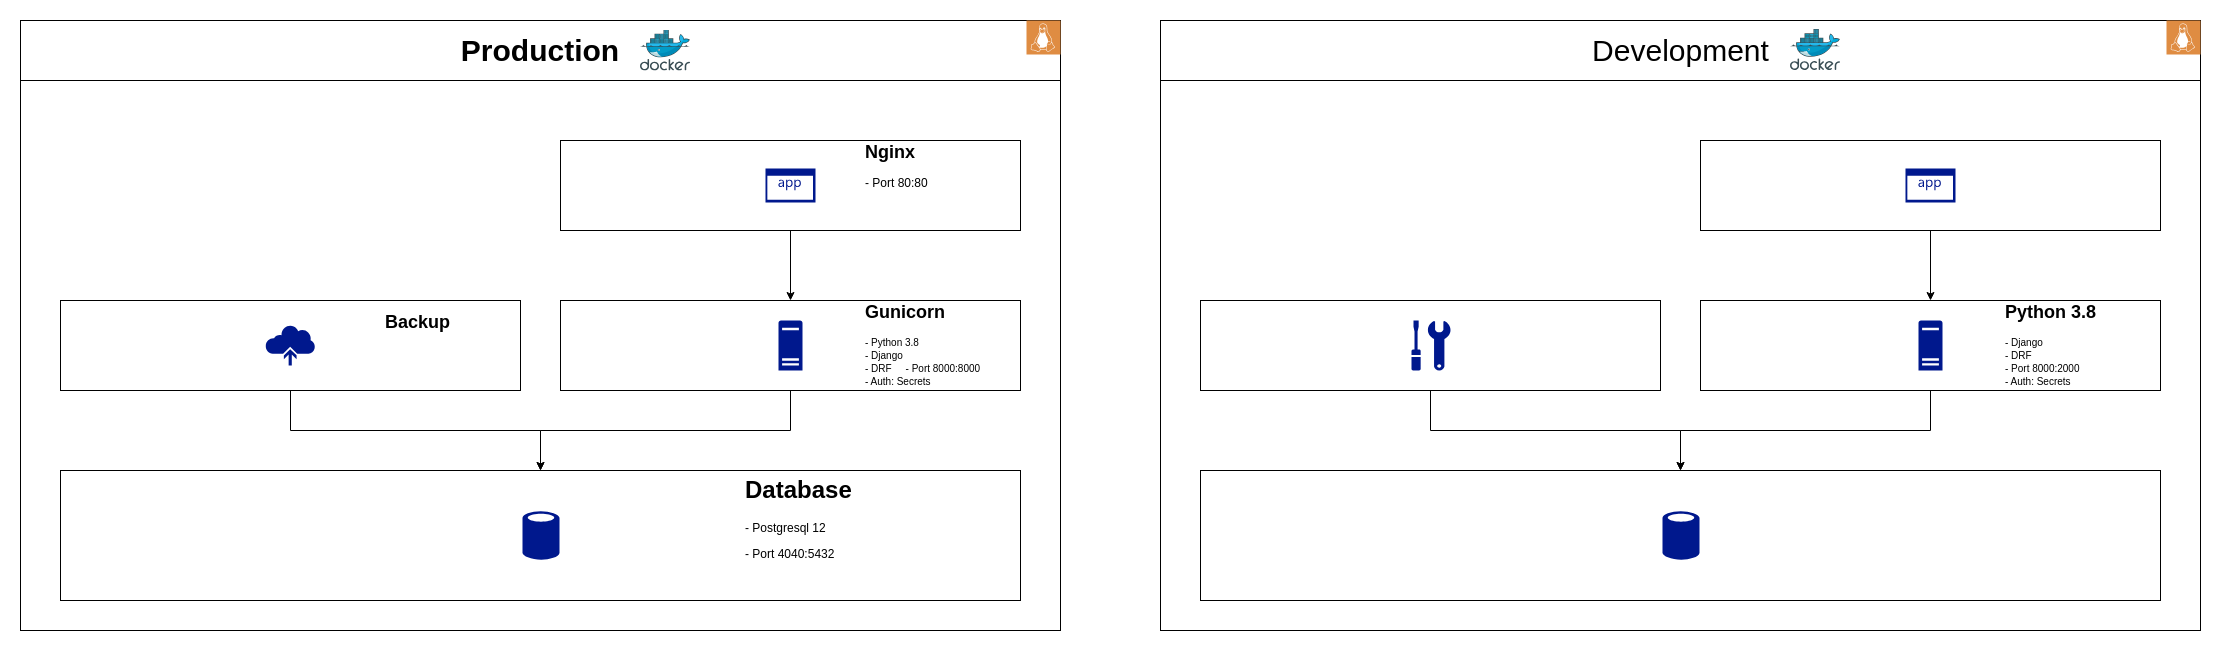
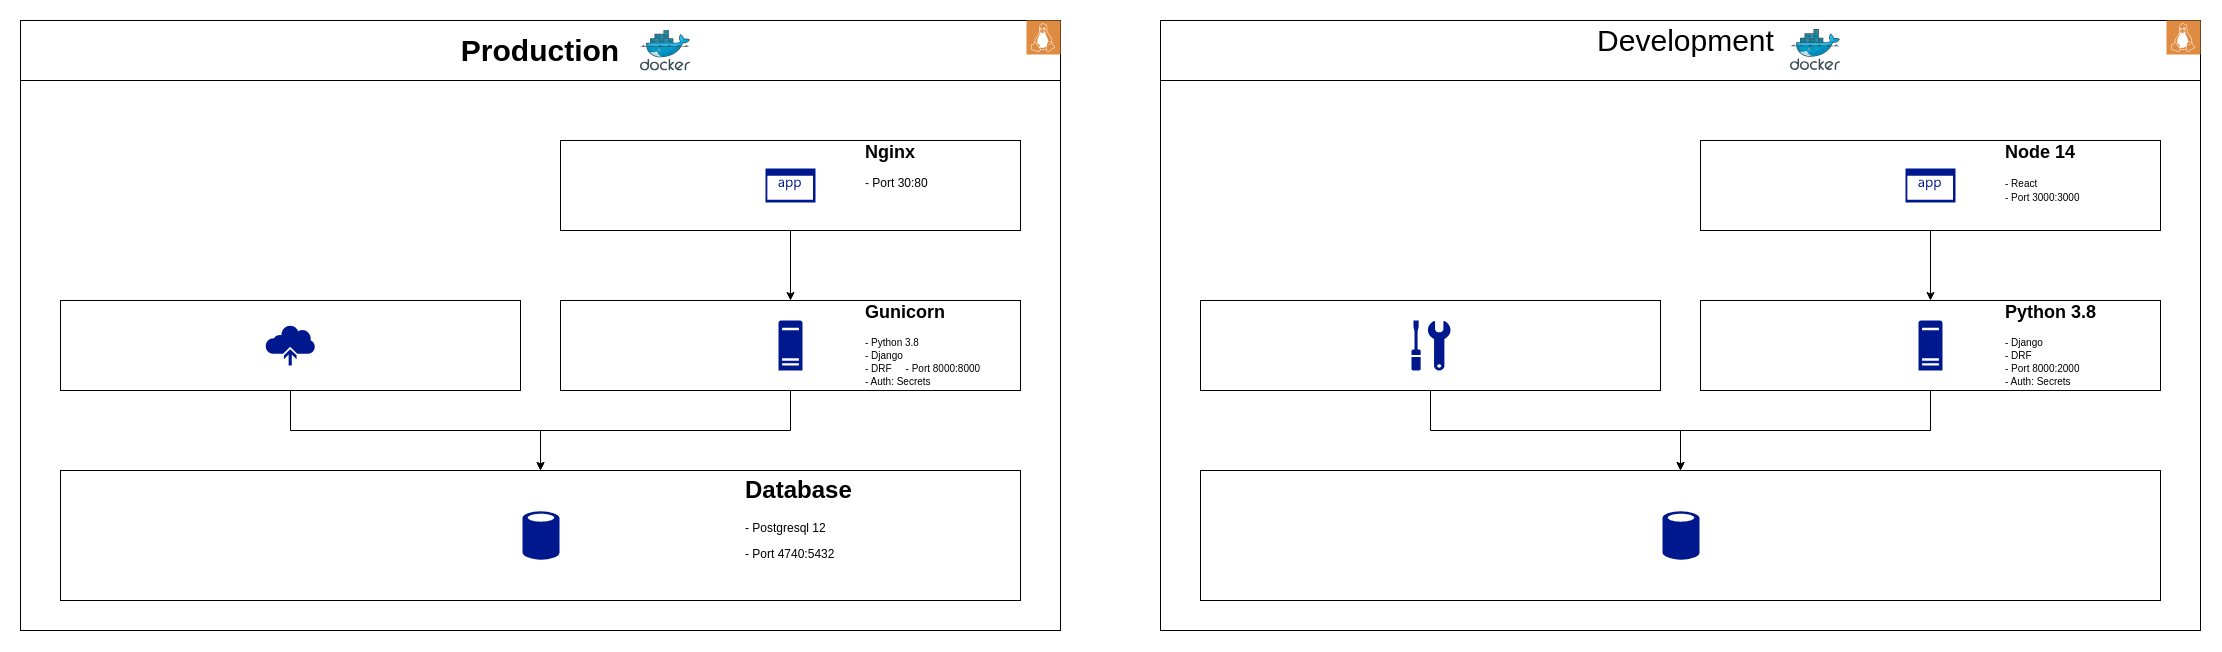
  <mxCell id="0" />
  <mxCell id="1" parent="0" />
  <mxCell id="2" value="" style="rounded=0;whiteSpace=wrap;html=1;" parent="1" vertex="1"><mxGeometry x="1160" y="20" width="1040" height="610" as="geometry" /></mxCell>
  <mxCell id="3" value="" style="rounded=0;whiteSpace=wrap;html=1;" parent="1" vertex="1"><mxGeometry x="1160" y="20" width="1040" height="60" as="geometry" /></mxCell>
  <mxCell id="4" value="" style="aspect=fixed;html=1;points=[];align=center;image;fontSize=12;image=img/lib/mscae/Docker.svg;" parent="1" vertex="1"><mxGeometry x="1790" y="29" width="50" height="41" as="geometry" /></mxCell>
  <mxCell id="5" value="" style="rounded=0;whiteSpace=wrap;html=1;" parent="1" vertex="1"><mxGeometry x="1200" y="470" width="960" height="130" as="geometry" /></mxCell>
  <mxCell id="6" style="edgeStyle=orthogonalEdgeStyle;rounded=0;orthogonalLoop=1;jettySize=auto;html=1;exitX=0.5;exitY=1;exitDx=0;exitDy=0;" parent="1" source="7" target="5" edge="1"><mxGeometry relative="1" as="geometry" /></mxCell>
  <mxCell id="7" value="" style="rounded=0;whiteSpace=wrap;html=1;" parent="1" vertex="1"><mxGeometry x="1200" y="300" width="460" height="90" as="geometry" /></mxCell>
  <mxCell id="8" style="edgeStyle=orthogonalEdgeStyle;rounded=0;orthogonalLoop=1;jettySize=auto;html=1;exitX=0.5;exitY=1;exitDx=0;exitDy=0;" parent="1" source="9" target="5" edge="1"><mxGeometry relative="1" as="geometry" /></mxCell>
  <mxCell id="9" value="" style="rounded=0;whiteSpace=wrap;html=1;" parent="1" vertex="1"><mxGeometry x="1700" y="300" width="460" height="90" as="geometry" /></mxCell>
  <mxCell id="10" style="edgeStyle=orthogonalEdgeStyle;rounded=0;orthogonalLoop=1;jettySize=auto;html=1;exitX=0.5;exitY=1;exitDx=0;exitDy=0;" parent="1" source="11" target="9" edge="1"><mxGeometry relative="1" as="geometry" /></mxCell>
  <mxCell id="11" value="" style="rounded=0;whiteSpace=wrap;html=1;" parent="1" vertex="1"><mxGeometry x="1700" y="140" width="460" height="90" as="geometry" /></mxCell>
  <mxCell id="12" value="" style="aspect=fixed;pointerEvents=1;shadow=0;dashed=0;html=1;strokeColor=none;labelPosition=center;verticalLabelPosition=bottom;verticalAlign=top;align=center;fillColor=#00188D;shape=mxgraph.mscae.enterprise.application" parent="1" vertex="1"><mxGeometry x="1905" y="168" width="50" height="34" as="geometry" /></mxCell>
  <mxCell id="13" value="" style="aspect=fixed;pointerEvents=1;shadow=0;dashed=0;html=1;strokeColor=none;labelPosition=center;verticalLabelPosition=bottom;verticalAlign=top;align=center;fillColor=#00188D;shape=mxgraph.mscae.enterprise.server_generic" parent="1" vertex="1"><mxGeometry x="1918" y="320" width="24" height="50" as="geometry" /></mxCell>
  <mxCell id="14" value="" style="aspect=fixed;pointerEvents=1;shadow=0;dashed=0;html=1;strokeColor=none;labelPosition=center;verticalLabelPosition=bottom;verticalAlign=top;align=center;fillColor=#00188D;shape=mxgraph.mscae.enterprise.database_generic" parent="1" vertex="1"><mxGeometry x="1662" y="510" width="37" height="50" as="geometry" /></mxCell>
  <mxCell id="15" value="" style="aspect=fixed;pointerEvents=1;shadow=0;dashed=0;html=1;strokeColor=none;labelPosition=center;verticalLabelPosition=bottom;verticalAlign=top;align=center;fillColor=#00188D;shape=mxgraph.mscae.enterprise.maintenance" parent="1" vertex="1"><mxGeometry x="1411" y="320" width="39" height="50" as="geometry" /></mxCell>
  <mxCell id="16" value="&lt;h1 style=&quot;font-size: 18px&quot;&gt;Python 3.8&lt;/h1&gt;&lt;div style=&quot;font-size: 11px&quot;&gt;&lt;font style=&quot;font-size: 10px&quot;&gt;- Django&lt;/font&gt;&lt;/div&gt;&lt;div style=&quot;font-size: 11px&quot;&gt;&lt;font style=&quot;font-size: 10px&quot;&gt;- DRF&lt;/font&gt;&lt;/div&gt;&lt;div style=&quot;font-size: 11px&quot;&gt;&lt;font style=&quot;font-size: 10px&quot;&gt;- Port 8000:2000&lt;/font&gt;&lt;/div&gt;&lt;div style=&quot;font-size: 11px&quot;&gt;&lt;font style=&quot;font-size: 10px&quot;&gt;- Auth: Secrets&lt;/font&gt;&lt;/div&gt;" style="text;html=1;strokeColor=none;fillColor=none;spacing=5;spacingTop=-20;whiteSpace=wrap;overflow=hidden;rounded=0;" parent="1" vertex="1"><mxGeometry x="2000" y="300" width="160" height="90" as="geometry" /></mxCell>
+ <mxCell id="17" value="&lt;h1 style=&quot;font-size: 18px&quot;&gt;Node 14&lt;/h1&gt;&lt;div&gt;&lt;font size=&quot;1&quot;&gt;- React&lt;/font&gt;&lt;/div&gt;&lt;div&gt;&lt;font size=&quot;1&quot;&gt;- Port 3000:3000&lt;/font&gt;&lt;/div&gt;" style="text;html=1;strokeColor=none;fillColor=none;spacing=5;spacingTop=-20;whiteSpace=wrap;overflow=hidden;rounded=0;" parent="1" vertex="1"><mxGeometry x="2000" y="140" width="160" height="90" as="geometry" /></mxCell>
  <mxCell id="18" value="" style="pointerEvents=1;shadow=0;dashed=0;html=1;strokeColor=none;fillColor=#DF8C42;labelPosition=center;verticalLabelPosition=bottom;verticalAlign=top;align=center;outlineConnect=0;shape=mxgraph.veeam2.linux;" parent="1" vertex="1"><mxGeometry x="2166" y="20" width="34" height="34" as="geometry" /></mxCell>
  <mxCell id="19" value="" style="rounded=0;whiteSpace=wrap;html=1;" parent="1" vertex="1"><mxGeometry x="20" y="20" width="1040" height="610" as="geometry" /></mxCell>
  <mxCell id="20" value="" style="rounded=0;whiteSpace=wrap;html=1;" parent="1" vertex="1"><mxGeometry x="20" y="20" width="1040" height="60" as="geometry" /></mxCell>
  <mxCell id="21" value="" style="aspect=fixed;html=1;points=[];align=center;image;fontSize=12;image=img/lib/mscae/Docker.svg;" parent="1" vertex="1"><mxGeometry x="640" y="29.5" width="50" height="41" as="geometry" /></mxCell>
  <mxCell id="22" value="" style="rounded=0;whiteSpace=wrap;html=1;" parent="1" vertex="1"><mxGeometry x="60" y="470" width="960" height="130" as="geometry" /></mxCell>
  <mxCell id="23" style="edgeStyle=orthogonalEdgeStyle;rounded=0;orthogonalLoop=1;jettySize=auto;html=1;exitX=0.5;exitY=1;exitDx=0;exitDy=0;" parent="1" source="24" target="22" edge="1"><mxGeometry relative="1" as="geometry" /></mxCell>
  <mxCell id="24" value="" style="rounded=0;whiteSpace=wrap;html=1;" parent="1" vertex="1"><mxGeometry x="60" y="300" width="460" height="90" as="geometry" /></mxCell>
  <mxCell id="25" style="edgeStyle=orthogonalEdgeStyle;rounded=0;orthogonalLoop=1;jettySize=auto;html=1;exitX=0.5;exitY=1;exitDx=0;exitDy=0;" parent="1" source="26" target="22" edge="1"><mxGeometry relative="1" as="geometry" /></mxCell>
  <mxCell id="26" value="" style="rounded=0;whiteSpace=wrap;html=1;" parent="1" vertex="1"><mxGeometry x="560" y="300" width="460" height="90" as="geometry" /></mxCell>
  <mxCell id="27" style="edgeStyle=orthogonalEdgeStyle;rounded=0;orthogonalLoop=1;jettySize=auto;html=1;exitX=0.5;exitY=1;exitDx=0;exitDy=0;" parent="1" source="28" target="26" edge="1"><mxGeometry relative="1" as="geometry" /></mxCell>
  <mxCell id="28" value="" style="rounded=0;whiteSpace=wrap;html=1;" parent="1" vertex="1"><mxGeometry x="560" y="140" width="460" height="90" as="geometry" /></mxCell>
  <mxCell id="29" value="" style="aspect=fixed;pointerEvents=1;shadow=0;dashed=0;html=1;strokeColor=none;labelPosition=center;verticalLabelPosition=bottom;verticalAlign=top;align=center;fillColor=#00188D;shape=mxgraph.mscae.enterprise.application" parent="1" vertex="1"><mxGeometry x="765" y="168" width="50" height="34" as="geometry" /></mxCell>
  <mxCell id="30" value="" style="aspect=fixed;pointerEvents=1;shadow=0;dashed=0;html=1;strokeColor=none;labelPosition=center;verticalLabelPosition=bottom;verticalAlign=top;align=center;fillColor=#00188D;shape=mxgraph.mscae.enterprise.server_generic" parent="1" vertex="1"><mxGeometry x="778" y="320" width="24" height="50" as="geometry" /></mxCell>
  <mxCell id="31" value="" style="aspect=fixed;pointerEvents=1;shadow=0;dashed=0;html=1;strokeColor=none;labelPosition=center;verticalLabelPosition=bottom;verticalAlign=top;align=center;fillColor=#00188D;shape=mxgraph.mscae.enterprise.database_generic" parent="1" vertex="1"><mxGeometry x="522" y="510" width="37" height="50" as="geometry" /></mxCell>
- <mxCell id="32" value="&lt;h1&gt;Database&lt;/h1&gt;&lt;p&gt;- Postgresql 12&lt;/p&gt;&lt;p&gt;- Port 4040:5432&lt;/p&gt;" style="text;html=1;strokeColor=none;fillColor=none;spacing=5;spacingTop=-20;whiteSpace=wrap;overflow=hidden;rounded=0;" parent="1" vertex="1"><mxGeometry x="740" y="470" width="280" height="130" as="geometry" /></mxCell>
+ <mxCell id="32" value="&lt;h1&gt;Database&lt;/h1&gt;&lt;p&gt;- Postgresql 12&lt;/p&gt;&lt;p&gt;- Port 4740:5432&lt;/p&gt;" style="text;html=1;strokeColor=none;fillColor=none;spacing=5;spacingTop=-20;whiteSpace=wrap;overflow=hidden;rounded=0;" parent="1" vertex="1"><mxGeometry x="740" y="470" width="280" height="130" as="geometry" /></mxCell>
  <mxCell id="33" value="&lt;h1 style=&quot;font-size: 18px&quot;&gt;Gunicorn&lt;/h1&gt;&lt;div style=&quot;font-size: 11px&quot;&gt;&lt;font style=&quot;font-size: 10px&quot;&gt;- Python 3.8&lt;/font&gt;&lt;/div&gt;&lt;div style=&quot;font-size: 11px&quot;&gt;&lt;font style=&quot;font-size: 10px&quot;&gt;-&amp;nbsp;&lt;/font&gt;&lt;span style=&quot;font-size: 10px&quot;&gt;Django&lt;/span&gt;&lt;/div&gt;&lt;div style=&quot;font-size: 11px&quot;&gt;&lt;font style=&quot;font-size: 10px&quot;&gt;- DRF&amp;nbsp; &amp;nbsp; &amp;nbsp;&lt;/font&gt;&lt;span style=&quot;font-size: 10px&quot;&gt;- Port 8000:8000&lt;/span&gt;&lt;/div&gt;&lt;div style=&quot;font-size: 11px&quot;&gt;&lt;font style=&quot;font-size: 10px&quot;&gt;- Auth: Secrets&lt;/font&gt;&lt;/div&gt;" style="text;html=1;strokeColor=none;fillColor=none;spacing=5;spacingTop=-20;whiteSpace=wrap;overflow=hidden;rounded=0;" parent="1" vertex="1"><mxGeometry x="860" y="300" width="160" height="90" as="geometry" /></mxCell>
- <mxCell id="34" value="&lt;p style=&quot;line-height: 100%&quot;&gt;&lt;/p&gt;&lt;h1&gt;&lt;font style=&quot;font-size: 18px&quot;&gt;Backup&lt;/font&gt;&lt;/h1&gt;&lt;p&gt;&lt;/p&gt;" style="text;html=1;strokeColor=none;fillColor=none;spacing=5;spacingTop=-20;whiteSpace=wrap;overflow=hidden;rounded=0;" parent="1" vertex="1"><mxGeometry x="380" y="300" width="140" height="90" as="geometry" /></mxCell>
- <mxCell id="35" value="&lt;h1 style=&quot;font-size: 18px&quot;&gt;Nginx&lt;/h1&gt;&lt;div&gt;- Port 80:80&lt;/div&gt;" style="text;html=1;strokeColor=none;fillColor=none;spacing=5;spacingTop=-20;whiteSpace=wrap;overflow=hidden;rounded=0;" parent="1" vertex="1"><mxGeometry x="860" y="140" width="160" height="90" as="geometry" /></mxCell>
+ <mxCell id="35" value="&lt;h1 style=&quot;font-size: 18px&quot;&gt;Nginx&lt;/h1&gt;&lt;div&gt;- Port 30:80&lt;/div&gt;" style="text;html=1;strokeColor=none;fillColor=none;spacing=5;spacingTop=-20;whiteSpace=wrap;overflow=hidden;rounded=0;" parent="1" vertex="1"><mxGeometry x="860" y="140" width="160" height="90" as="geometry" /></mxCell>
  <mxCell id="36" value="" style="pointerEvents=1;shadow=0;dashed=0;html=1;strokeColor=none;fillColor=#DF8C42;labelPosition=center;verticalLabelPosition=bottom;verticalAlign=top;align=center;outlineConnect=0;shape=mxgraph.veeam2.linux;" parent="1" vertex="1"><mxGeometry x="1026" y="20" width="34" height="34" as="geometry" /></mxCell>
  <mxCell id="37" value="" style="aspect=fixed;pointerEvents=1;shadow=0;dashed=0;html=1;strokeColor=none;labelPosition=center;verticalLabelPosition=bottom;verticalAlign=top;align=center;fillColor=#00188D;shape=mxgraph.mscae.enterprise.backup_online" parent="1" vertex="1"><mxGeometry x="265" y="325" width="50" height="40" as="geometry" /></mxCell>
- <mxCell id="38" value="Development" style="text;html=1;strokeColor=none;fillColor=none;align=center;verticalAlign=middle;whiteSpace=wrap;rounded=0;fontSize=30;" parent="1" vertex="1"><mxGeometry x="1586" y="35" width="189" height="30" as="geometry" /></mxCell>
+ <mxCell id="38" value="Development" style="text;html=1;strokeColor=none;fillColor=none;align=center;verticalAlign=middle;whiteSpace=wrap;rounded=0;fontSize=30;" parent="1" vertex="1"><mxGeometry x="1591" y="25" width="189" height="30" as="geometry" /></mxCell>
  <mxCell id="39" value="Production" style="text;html=1;strokeColor=none;fillColor=none;align=center;verticalAlign=middle;whiteSpace=wrap;rounded=0;fontStyle=1;fontSize=30;" parent="1" vertex="1"><mxGeometry x="460" y="30" width="160" height="40" as="geometry" /></mxCell>
